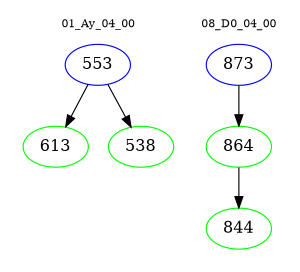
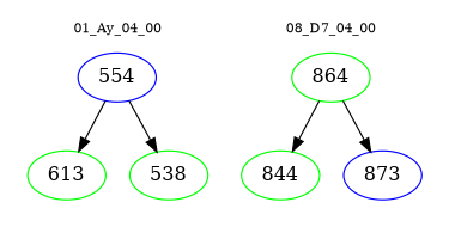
  digraph {
    node [color=green]
    edge [color=black]
-   n1 [color=blue label=553]
+   n1 [color=blue label=554]
    n2 [label=613]
    n3 [label=538]
    n4 [label=864]
    n5 [label=844]
    n6 [color=blue label=873]
    subgraph cluster_1 {
      color=white
      fontsize=10
      label="01_Ay_04_00"
      n1
      n2
      n3
    }
    subgraph cluster_2 {
      color=white
      fontsize=10
-     label="08_D0_04_00"
+     label="08_D7_04_00"
      n4
      n5
      n6
    }
    n1 -> n2
    n1 -> n3
    n4 -> n5
-   n6 -> n4
+   n4 -> n6
  }
